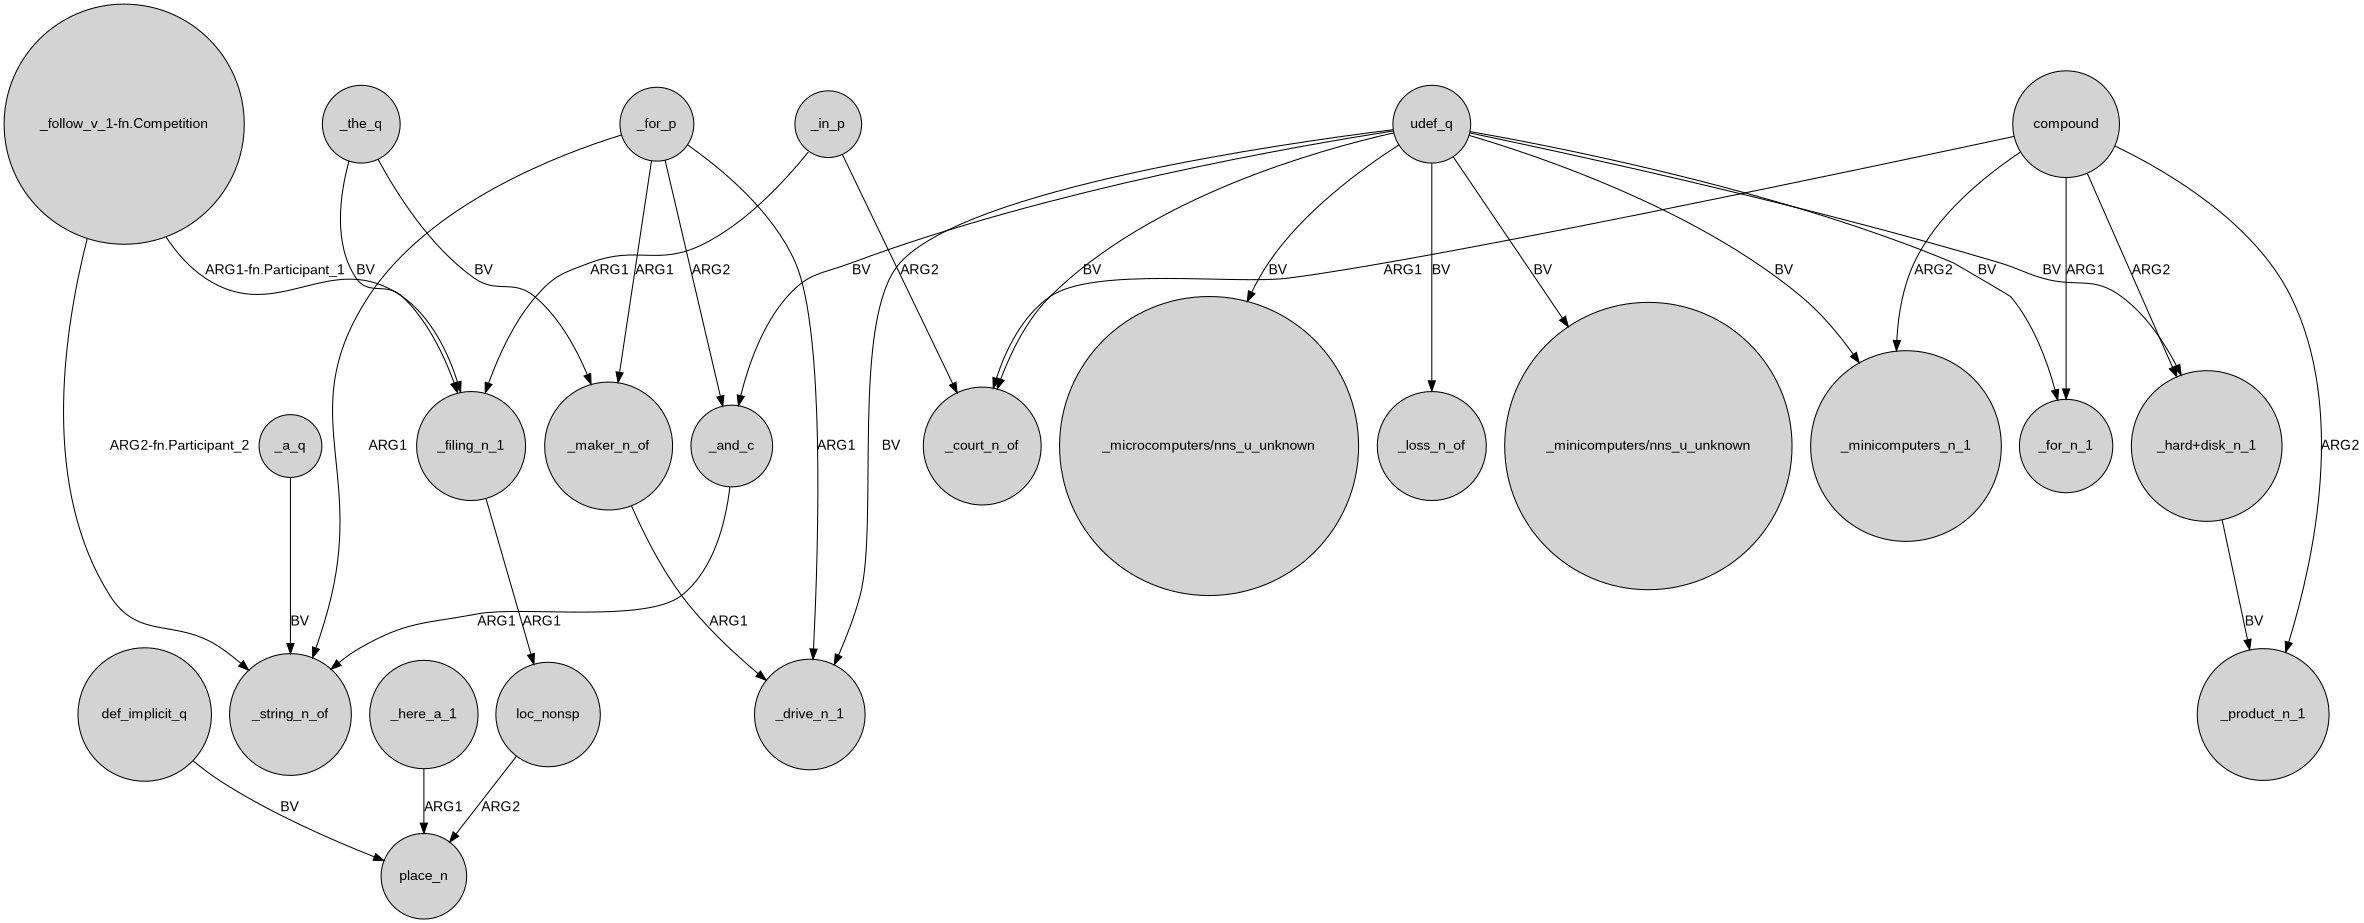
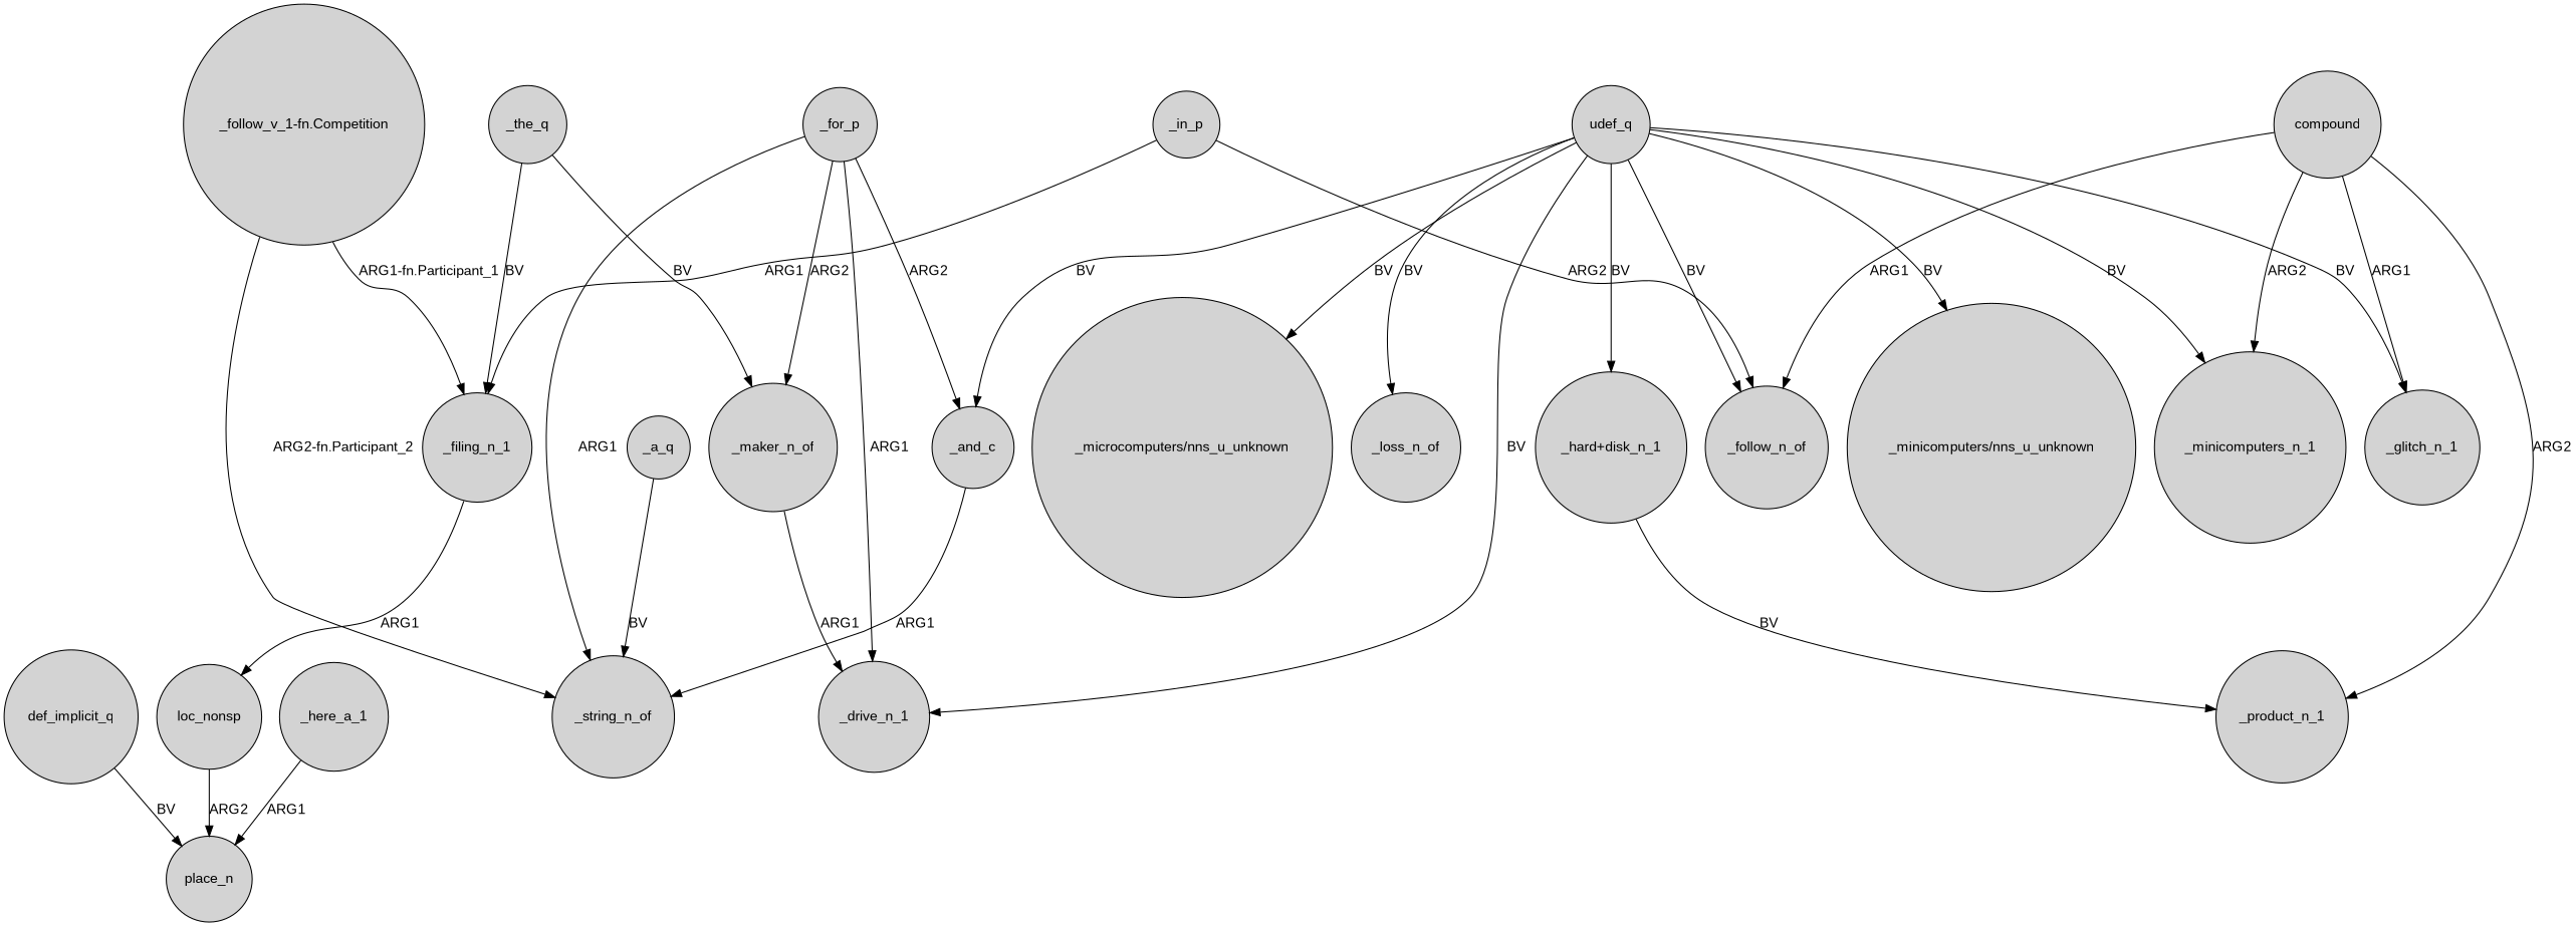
  digraph {
    fontname="Liberation Sans"
    node [fontname="Liberation Sans" shape=circle style=filled]
    edge [fontname="Liberation Sans"]
    def_implicit_q
    place_n
    _the_q
    _filing_n_1
    _maker_n_of
    loc_nonsp
    _drive_n_1
    udef_q
    "_hard+disk_n_1"
    "_minicomputers/nns_u_unknown"
    n11 [label=_minicomputers_n_1]
    _and_c
-   _glitch_n_1 [label=_for_n_1]
+   _glitch_n_1
    "_microcomputers/nns_u_unknown"
-   _court_n_of
+   _court_n_of [label=_follow_n_of]
    _loss_n_of
    _product_n_1
    _string_n_of
    _for_p
    "_follow_v_1-fn.Competition"
    _here_a_1
    compound
    _a_q
    _in_p
    def_implicit_q -> place_n [label=BV]
    _the_q -> _filing_n_1 [label=BV]
    _the_q -> _maker_n_of [label=BV]
    _filing_n_1 -> loc_nonsp [label=ARG1]
    _maker_n_of -> _drive_n_1 [label=ARG1]
    loc_nonsp -> place_n [label=ARG2]
    udef_q -> _drive_n_1 [label=BV]
    udef_q -> "_hard+disk_n_1" [label=BV]
    udef_q -> "_minicomputers/nns_u_unknown" [label=BV]
    udef_q -> n11 [label=BV]
    udef_q -> _and_c [label=BV]
    udef_q -> _glitch_n_1 [label=BV]
    udef_q -> "_microcomputers/nns_u_unknown" [label=BV]
    udef_q -> _court_n_of [label=BV]
    udef_q -> _loss_n_of [label=BV]
    "_hard+disk_n_1" -> _product_n_1 [label=BV]
    _and_c -> _string_n_of [label=ARG1]
-   _for_p -> _maker_n_of [label=ARG1]
+   _for_p -> _maker_n_of [label=ARG2]
    _for_p -> _drive_n_1 [label=ARG1]
    _for_p -> _and_c [label=ARG2]
    _for_p -> _string_n_of [label=ARG1]
    "_follow_v_1-fn.Competition" -> _filing_n_1 [label="ARG1-fn.Participant_1"]
    "_follow_v_1-fn.Competition" -> _string_n_of [label="ARG2-fn.Participant_2"]
    _here_a_1 -> place_n [label=ARG1]
-   compound -> "_hard+disk_n_1" [label=ARG2]
    compound -> n11 [label=ARG2]
    compound -> _glitch_n_1 [label=ARG1]
    compound -> _court_n_of [label=ARG1]
    compound -> _product_n_1 [label=ARG2]
    _a_q -> _string_n_of [label=BV]
    _in_p -> _filing_n_1 [label=ARG1]
    _in_p -> _court_n_of [label=ARG2]
  }
